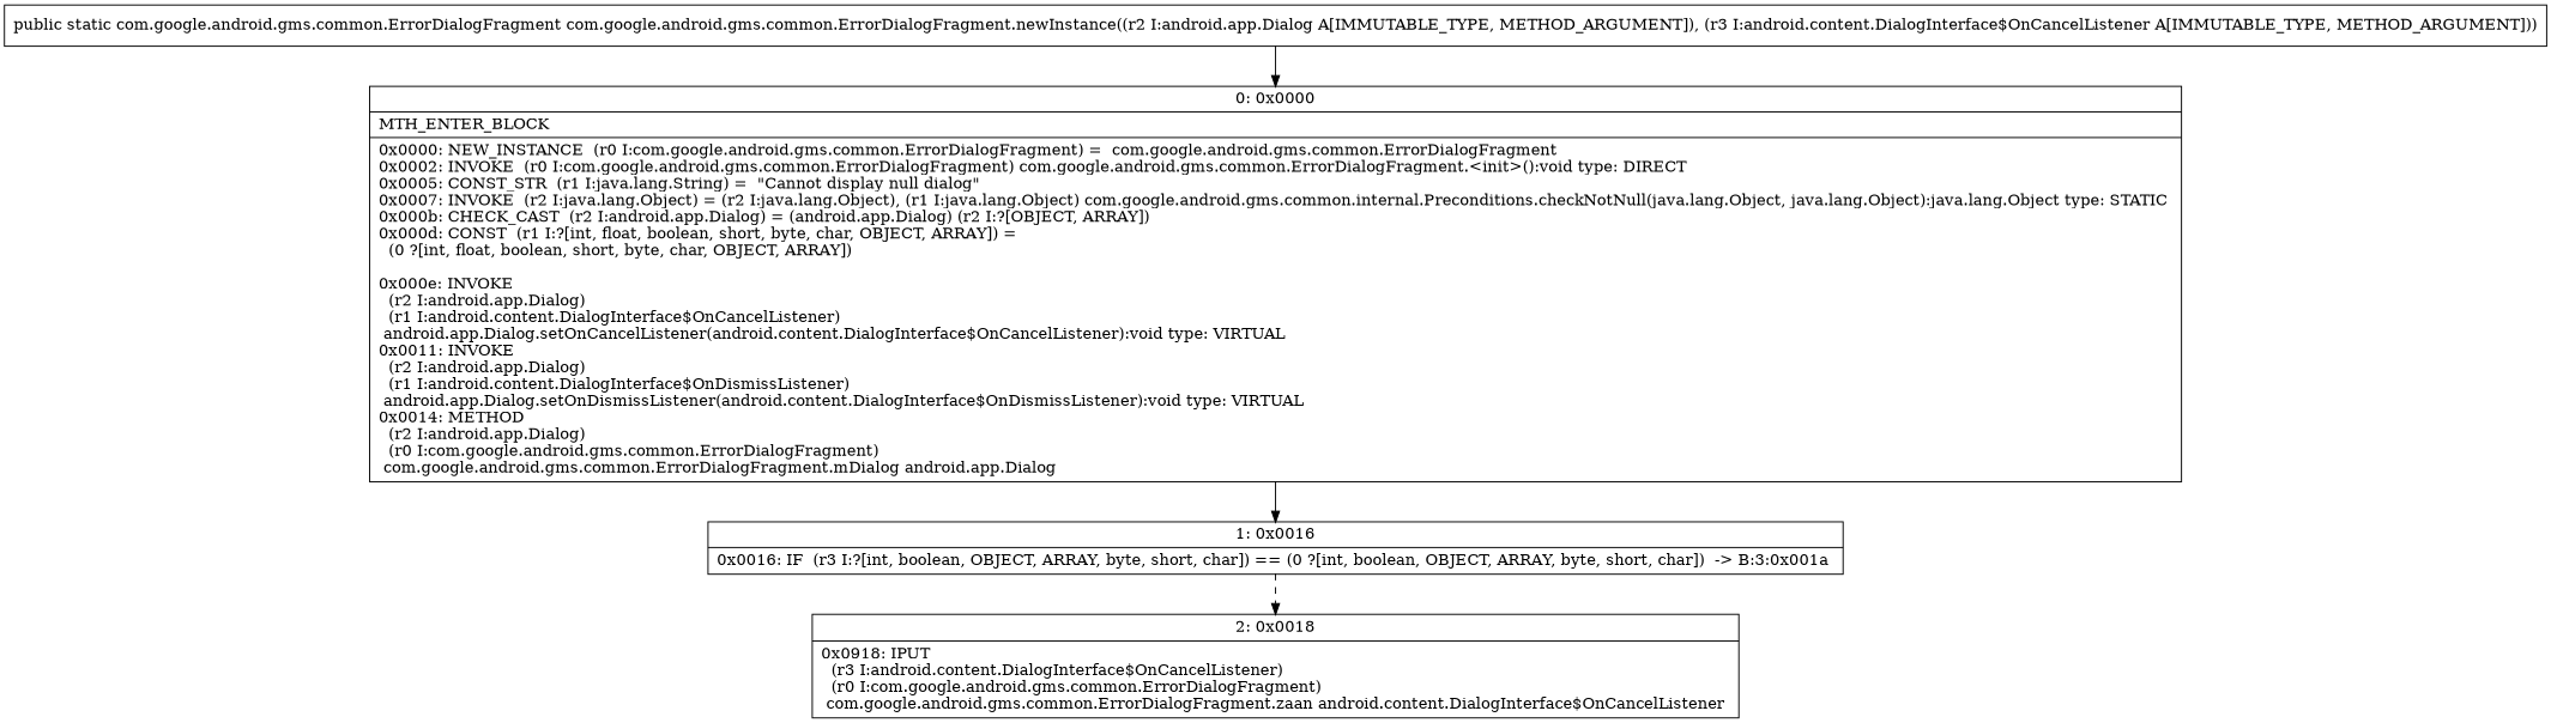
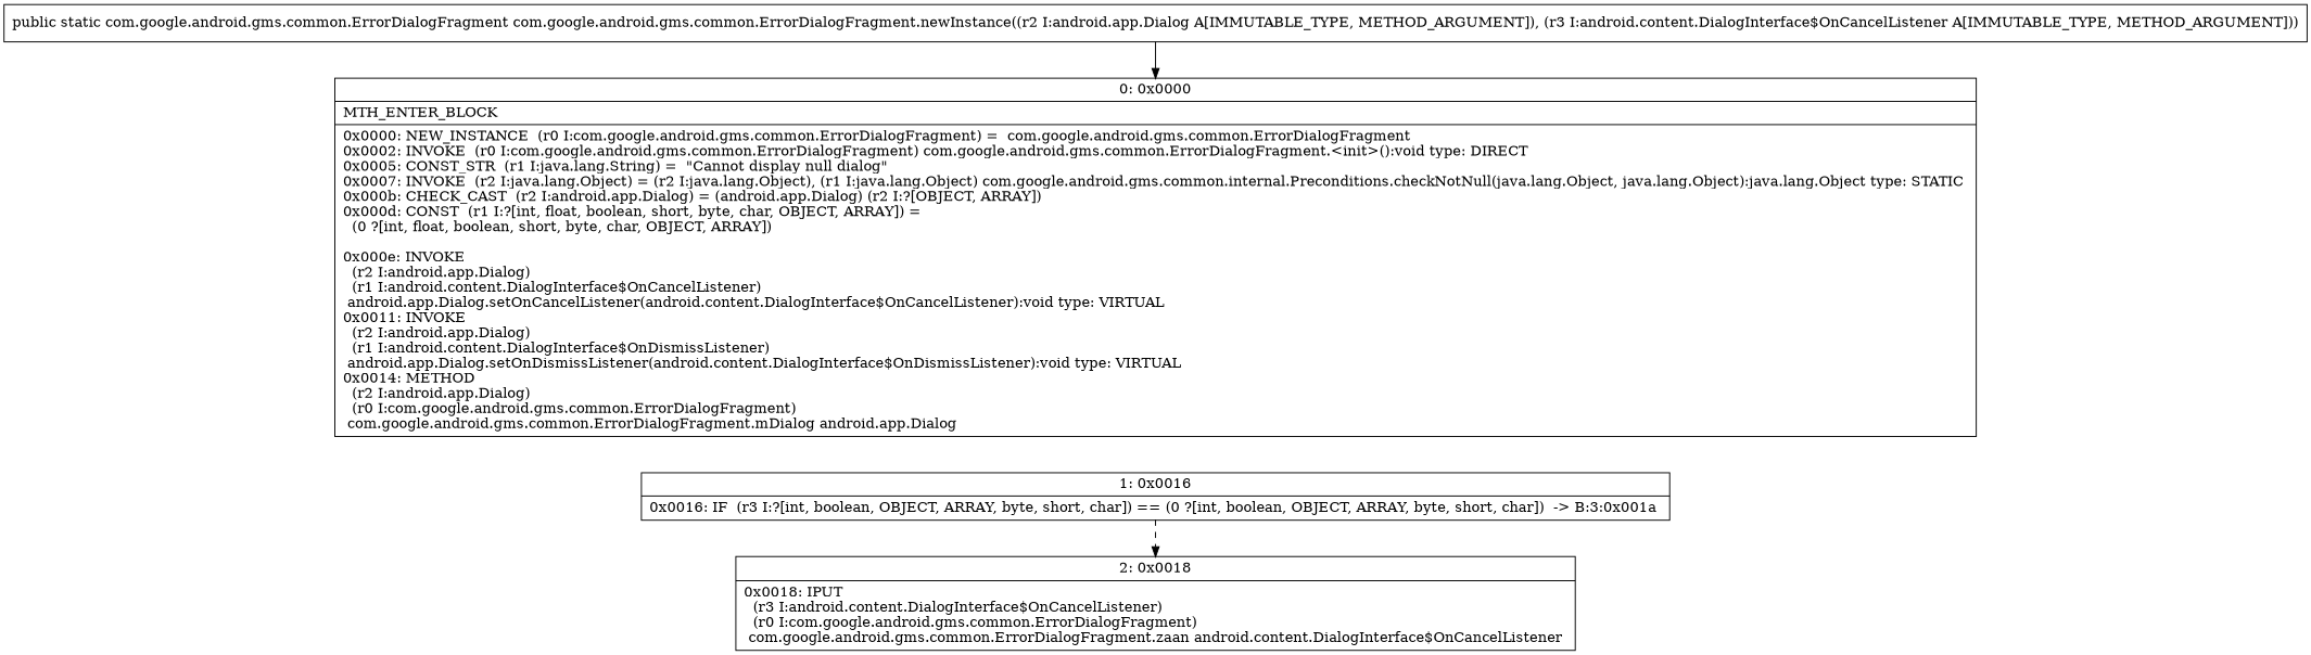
  digraph {
    node [shape=record]
    n1 [label="{0\:\ 0x0000|MTH_ENTER_BLOCK\l|0x0000: NEW_INSTANCE  (r0 I:com.google.android.gms.common.ErrorDialogFragment) =  com.google.android.gms.common.ErrorDialogFragment \l0x0002: INVOKE  (r0 I:com.google.android.gms.common.ErrorDialogFragment) com.google.android.gms.common.ErrorDialogFragment.\<init\>():void type: DIRECT \l0x0005: CONST_STR  (r1 I:java.lang.String) =  \"Cannot display null dialog\" \l0x0007: INVOKE  (r2 I:java.lang.Object) = (r2 I:java.lang.Object), (r1 I:java.lang.Object) com.google.android.gms.common.internal.Preconditions.checkNotNull(java.lang.Object, java.lang.Object):java.lang.Object type: STATIC \l0x000b: CHECK_CAST  (r2 I:android.app.Dialog) = (android.app.Dialog) (r2 I:?[OBJECT, ARRAY]) \l0x000d: CONST  (r1 I:?[int, float, boolean, short, byte, char, OBJECT, ARRAY]) = \l  (0 ?[int, float, boolean, short, byte, char, OBJECT, ARRAY])\l \l0x000e: INVOKE  \l  (r2 I:android.app.Dialog)\l  (r1 I:android.content.DialogInterface$OnCancelListener)\l android.app.Dialog.setOnCancelListener(android.content.DialogInterface$OnCancelListener):void type: VIRTUAL \l0x0011: INVOKE  \l  (r2 I:android.app.Dialog)\l  (r1 I:android.content.DialogInterface$OnDismissListener)\l android.app.Dialog.setOnDismissListener(android.content.DialogInterface$OnDismissListener):void type: VIRTUAL \l0x0014: METHOD  \l  (r2 I:android.app.Dialog)\l  (r0 I:com.google.android.gms.common.ErrorDialogFragment)\l com.google.android.gms.common.ErrorDialogFragment.mDialog android.app.Dialog \l}"]
    n2 [label="{1\:\ 0x0016|0x0016: IF  (r3 I:?[int, boolean, OBJECT, ARRAY, byte, short, char]) == (0 ?[int, boolean, OBJECT, ARRAY, byte, short, char])  \-\> B:3:0x001a \l}"]
-   n3 [label="{2\:\ 0x0018|0x0918: IPUT  \l  (r3 I:android.content.DialogInterface$OnCancelListener)\l  (r0 I:com.google.android.gms.common.ErrorDialogFragment)\l com.google.android.gms.common.ErrorDialogFragment.zaan android.content.DialogInterface$OnCancelListener \l}"]
+   n3 [label="{2\:\ 0x0018|0x0018: IPUT  \l  (r3 I:android.content.DialogInterface$OnCancelListener)\l  (r0 I:com.google.android.gms.common.ErrorDialogFragment)\l com.google.android.gms.common.ErrorDialogFragment.zaan android.content.DialogInterface$OnCancelListener \l}"]
    n4 [label="{public static com.google.android.gms.common.ErrorDialogFragment com.google.android.gms.common.ErrorDialogFragment.newInstance((r2 I:android.app.Dialog A[IMMUTABLE_TYPE, METHOD_ARGUMENT]), (r3 I:android.content.DialogInterface$OnCancelListener A[IMMUTABLE_TYPE, METHOD_ARGUMENT])) }"]
-   n1 -> n2
    n2 -> n3 [style=dashed]
    n4 -> n1
  }
